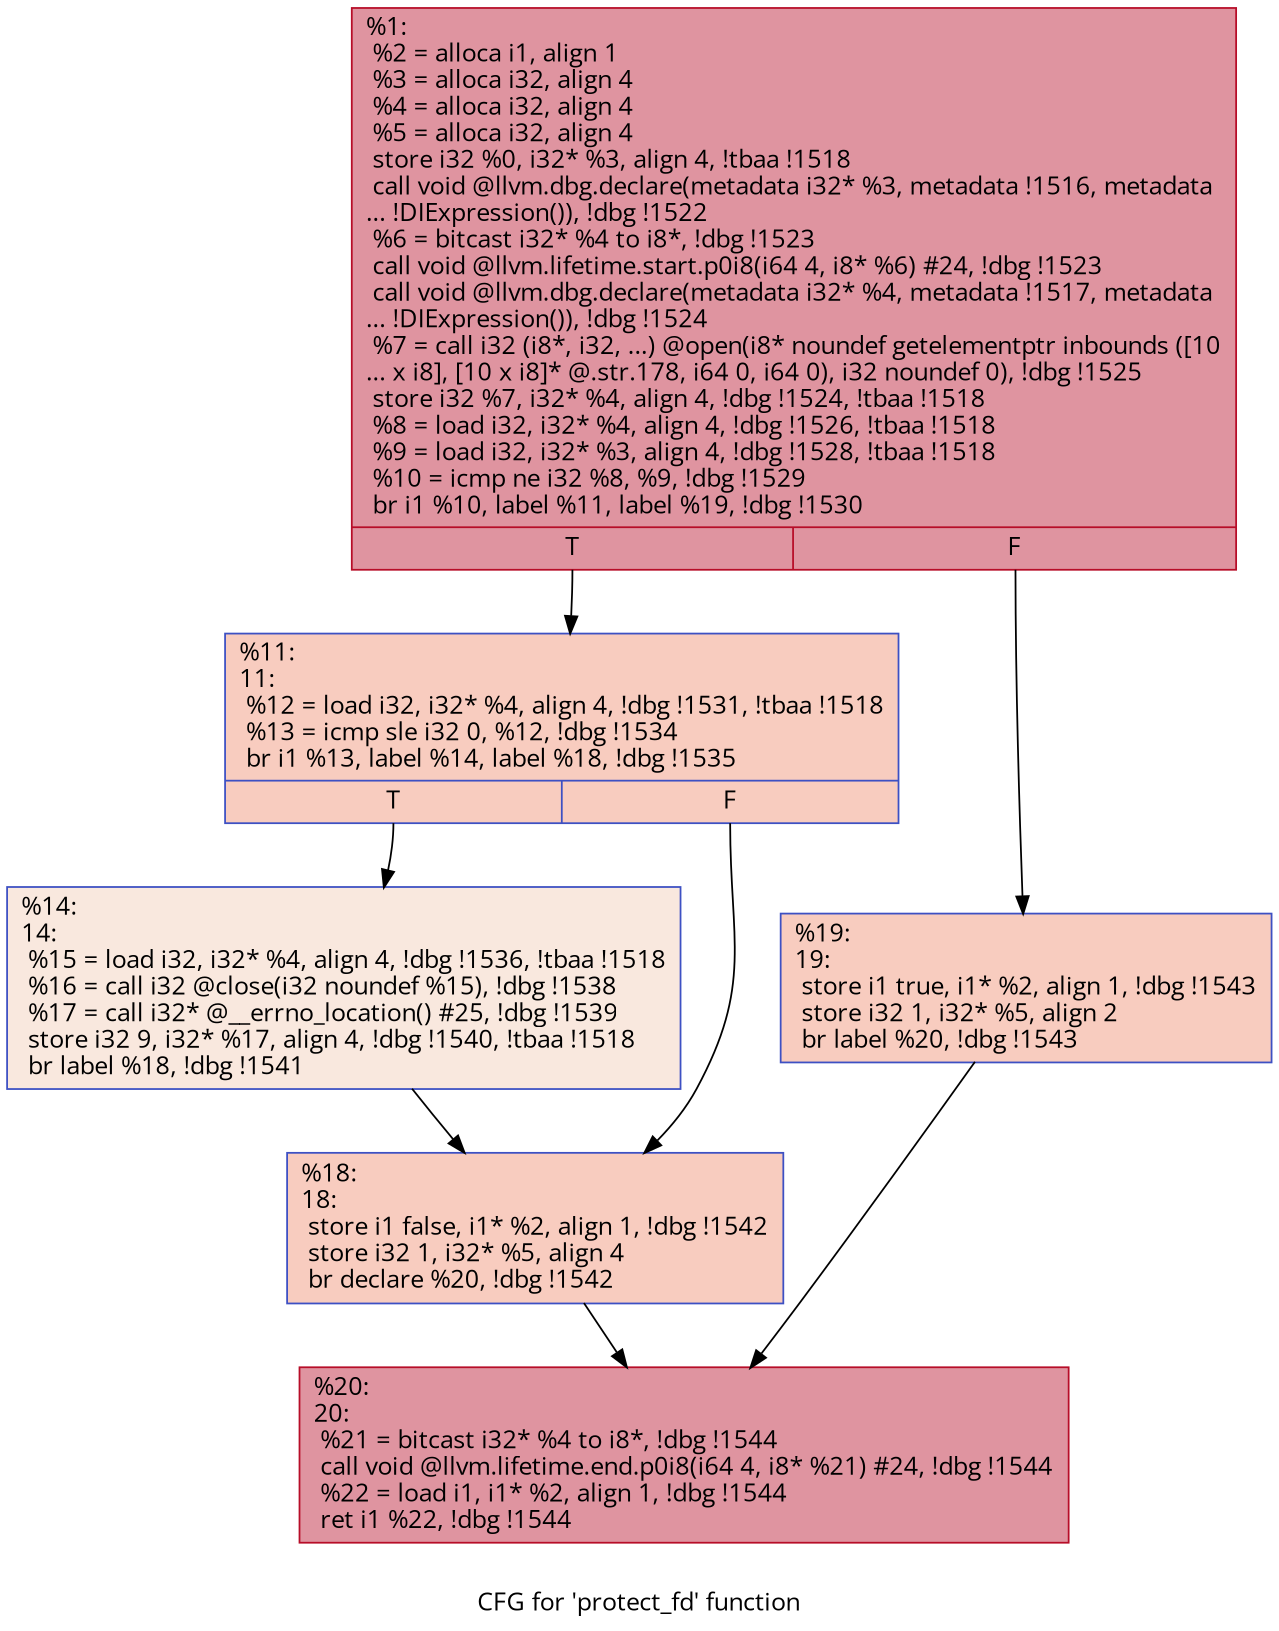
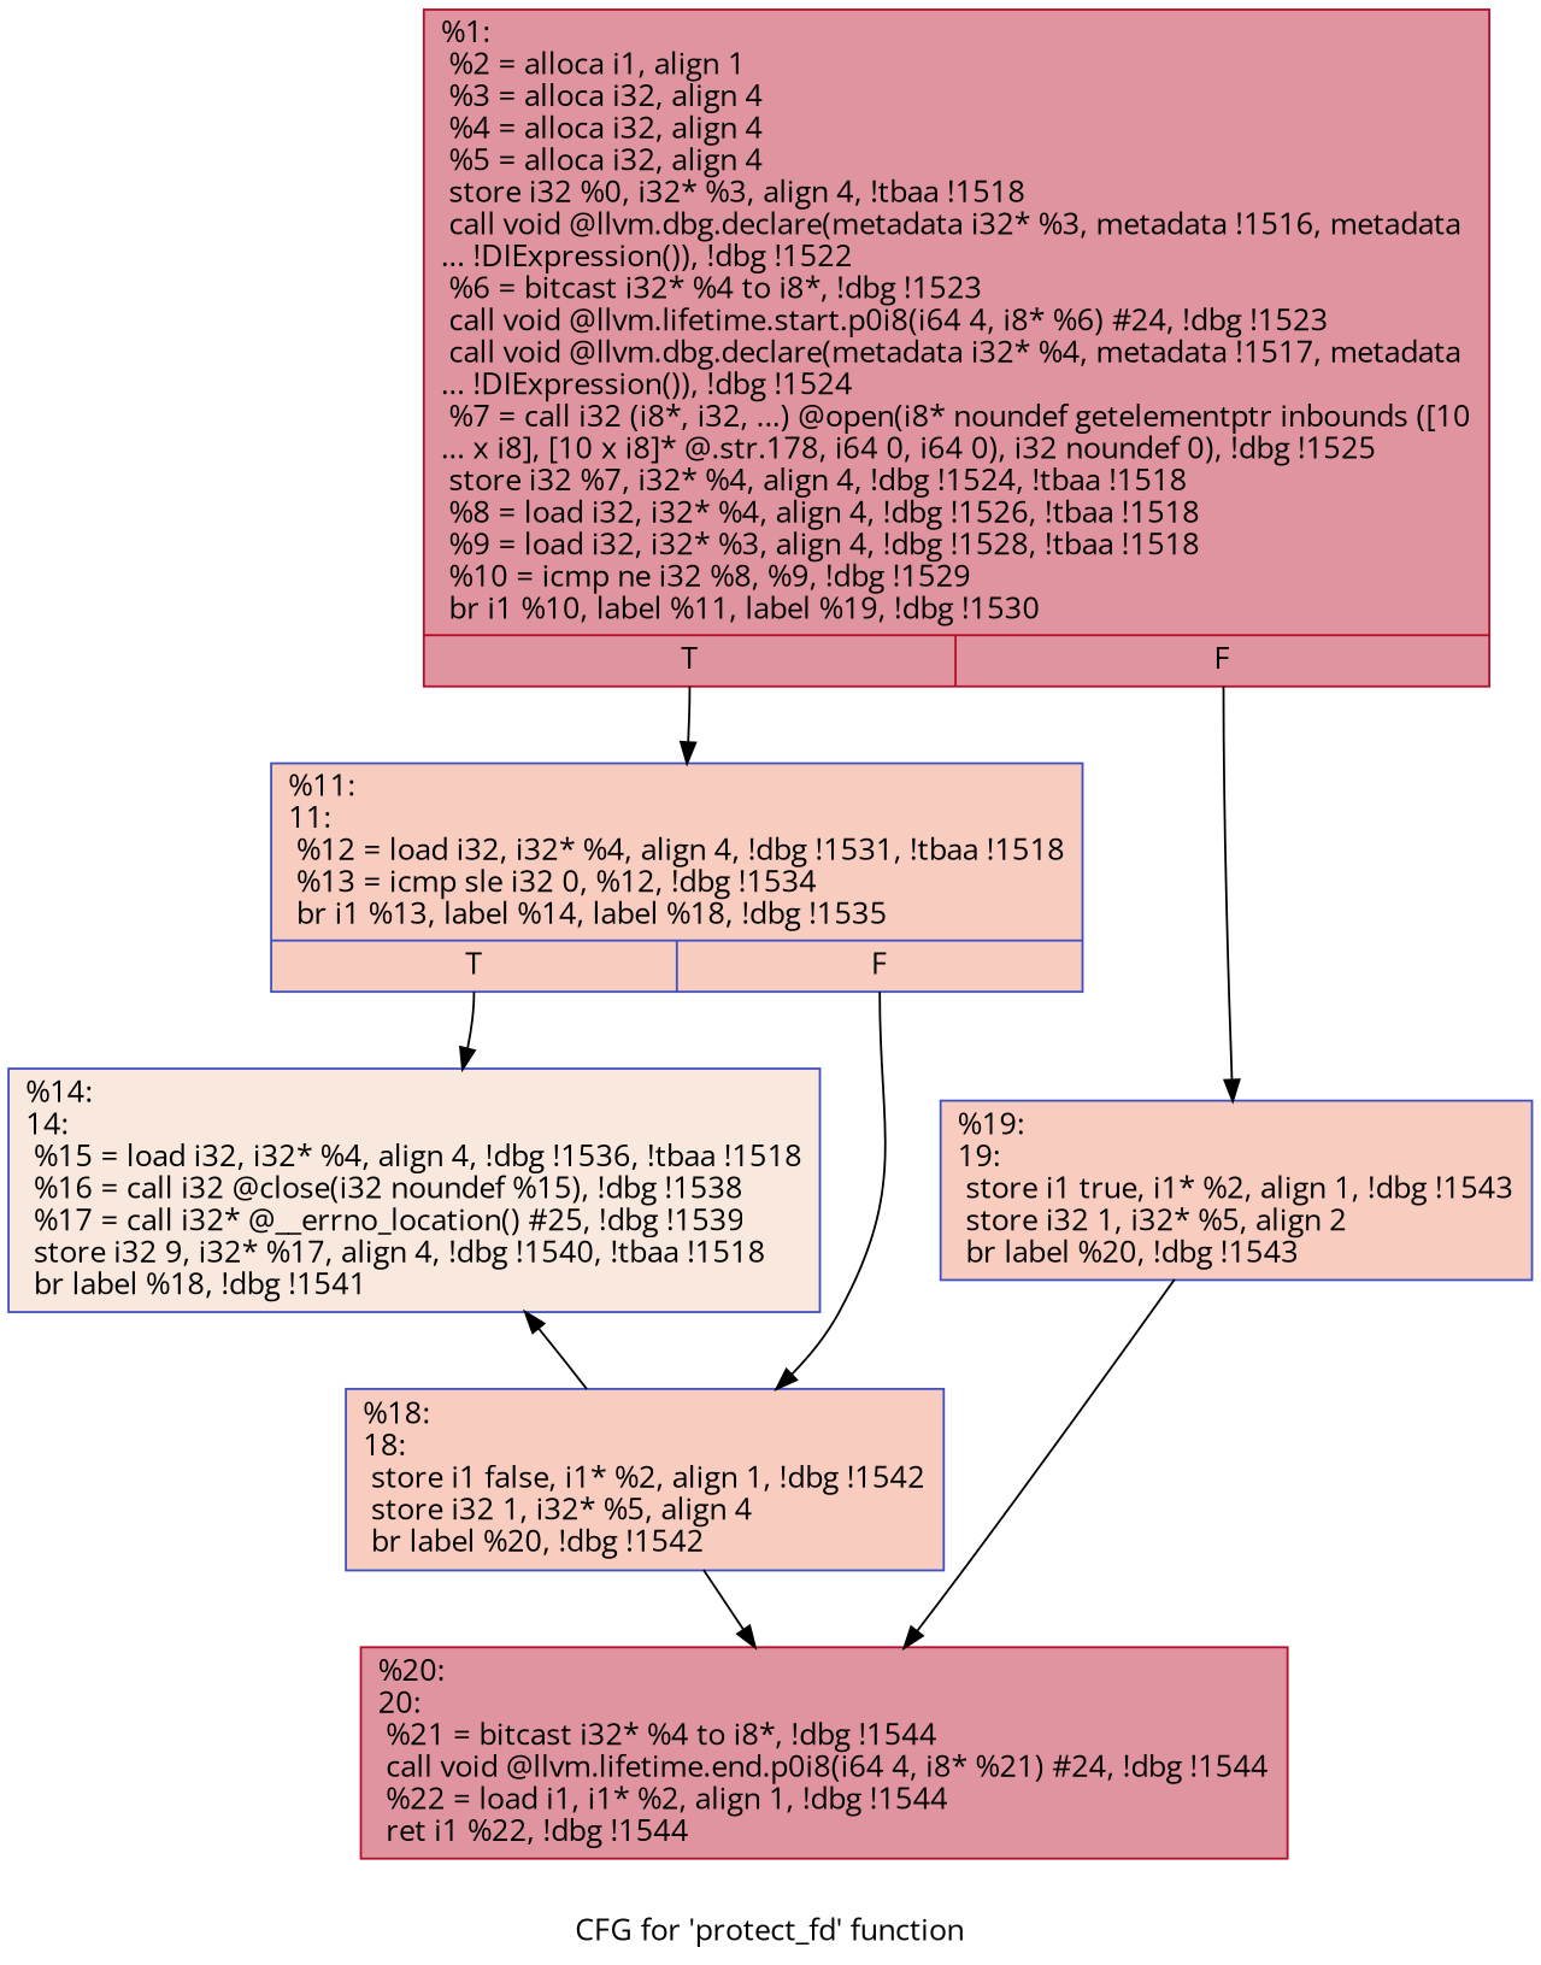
  digraph {
    fontname="Open Sans"
    label="CFG for 'protect_fd' function"
    node [color="#3d50c3ff" fillcolor="#f08b6e70" fontname="Open Sans" shape=record style=filled]
    edge [fontname="Open Sans"]
    n1 [color="#b70d28ff" fillcolor="#b70d2870" label="{%1:\l  %2 = alloca i1, align 1\l  %3 = alloca i32, align 4\l  %4 = alloca i32, align 4\l  %5 = alloca i32, align 4\l  store i32 %0, i32* %3, align 4, !tbaa !1518\l  call void @llvm.dbg.declare(metadata i32* %3, metadata !1516, metadata\l... !DIExpression()), !dbg !1522\l  %6 = bitcast i32* %4 to i8*, !dbg !1523\l  call void @llvm.lifetime.start.p0i8(i64 4, i8* %6) #24, !dbg !1523\l  call void @llvm.dbg.declare(metadata i32* %4, metadata !1517, metadata\l... !DIExpression()), !dbg !1524\l  %7 = call i32 (i8*, i32, ...) @open(i8* noundef getelementptr inbounds ([10\l... x i8], [10 x i8]* @.str.178, i64 0, i64 0), i32 noundef 0), !dbg !1525\l  store i32 %7, i32* %4, align 4, !dbg !1524, !tbaa !1518\l  %8 = load i32, i32* %4, align 4, !dbg !1526, !tbaa !1518\l  %9 = load i32, i32* %3, align 4, !dbg !1528, !tbaa !1518\l  %10 = icmp ne i32 %8, %9, !dbg !1529\l  br i1 %10, label %11, label %19, !dbg !1530\l|{<s0>T|<s1>F}}"]
    n2 [label="{%11:\l11:                                               \l  %12 = load i32, i32* %4, align 4, !dbg !1531, !tbaa !1518\l  %13 = icmp sle i32 0, %12, !dbg !1534\l  br i1 %13, label %14, label %18, !dbg !1535\l|{<s0>T|<s1>F}}"]
    n3 [label="{%19:\l19:                                               \l  store i1 true, i1* %2, align 1, !dbg !1543\l  store i32 1, i32* %5, align 2\l  br label %20, !dbg !1543\l}"]
    n4 [fillcolor="#f2cab570" label="{%14:\l14:                                               \l  %15 = load i32, i32* %4, align 4, !dbg !1536, !tbaa !1518\l  %16 = call i32 @close(i32 noundef %15), !dbg !1538\l  %17 = call i32* @__errno_location() #25, !dbg !1539\l  store i32 9, i32* %17, align 4, !dbg !1540, !tbaa !1518\l  br label %18, !dbg !1541\l}"]
-   n5 [label="{%18:\l18:                                               \l  store i1 false, i1* %2, align 1, !dbg !1542\l  store i32 1, i32* %5, align 4\l  br declare %20, !dbg !1542\l}"]
+   n5 [label="{%18:\l18:                                               \l  store i1 false, i1* %2, align 1, !dbg !1542\l  store i32 1, i32* %5, align 4\l  br label %20, !dbg !1542\l}"]
    n6 [color="#b70d28ff" fillcolor="#b70d2870" label="{%20:\l20:                                               \l  %21 = bitcast i32* %4 to i8*, !dbg !1544\l  call void @llvm.lifetime.end.p0i8(i64 4, i8* %21) #24, !dbg !1544\l  %22 = load i1, i1* %2, align 1, !dbg !1544\l  ret i1 %22, !dbg !1544\l}"]
    n1 -> n2 [tailport=s0]
    n1 -> n3 [tailport=s1]
    n2 -> n4 [tailport=s0]
    n2 -> n5 [tailport=s1]
    n3 -> n6
-   n4 -> n5
+   n5 -> n4
    n5 -> n6
  }
